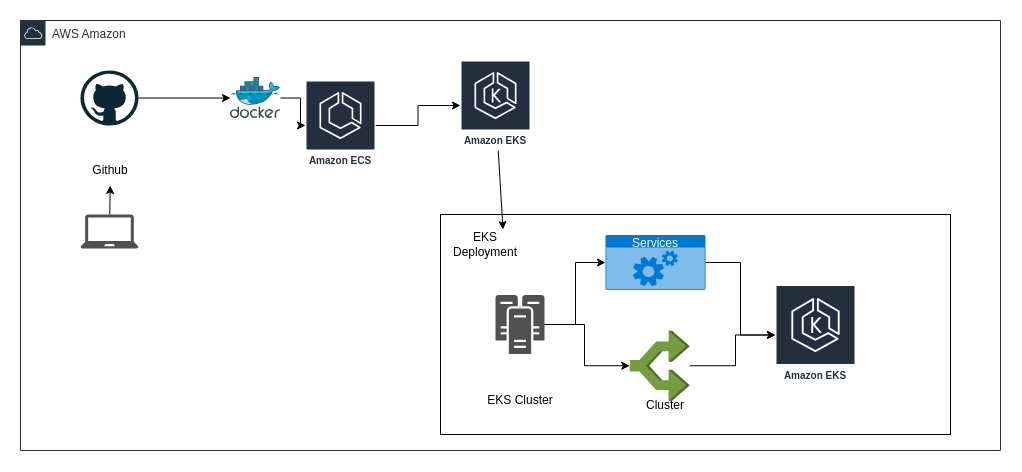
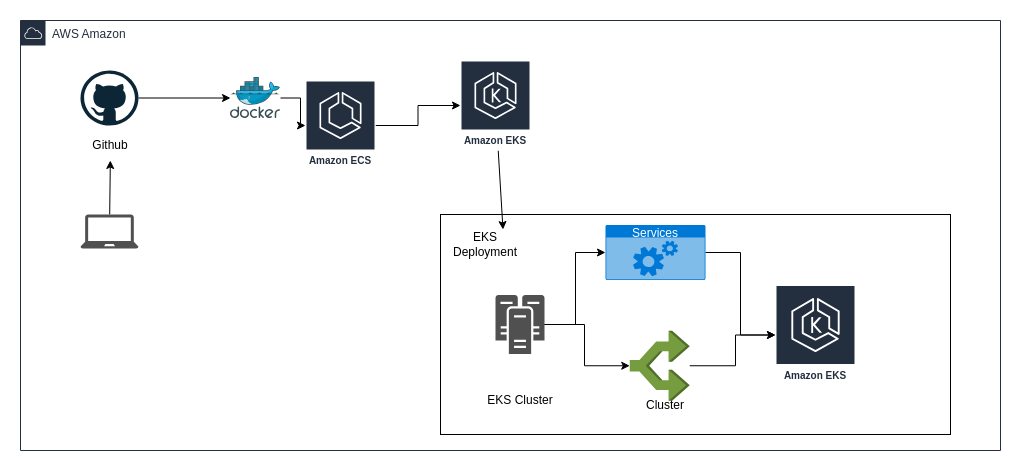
  <mxCell id="0" />
  <mxCell id="1" parent="0" />
  <mxCell id="2" value="AWS Amazon" style="points=[[0,0],[0.25,0],[0.5,0],[0.75,0],[1,0],[1,0.25],[1,0.5],[1,0.75],[1,1],[0.75,1],[0.5,1],[0.25,1],[0,1],[0,0.75],[0,0.5],[0,0.25]];outlineConnect=0;gradientColor=none;html=1;whiteSpace=wrap;fontSize=12;fontStyle=0;container=1;pointerEvents=0;collapsible=0;recursiveResize=0;shape=mxgraph.aws4.group;grIcon=mxgraph.aws4.group_aws_cloud;strokeColor=#232F3E;fillColor=none;verticalAlign=top;align=left;spacingLeft=30;fontColor=#232F3E;dashed=0;" vertex="1" parent="1"><mxGeometry x="20" y="20" width="980" height="430" as="geometry" /></mxCell>
  <mxCell id="3" style="edgeStyle=none;rounded=0;orthogonalLoop=1;jettySize=auto;html=1;entryX=0.75;entryY=0;entryDx=0;entryDy=0;" edge="1" parent="2" source="4" target="15"><mxGeometry relative="1" as="geometry" /></mxCell>
  <mxCell id="4" value="Amazon EKS" style="sketch=0;outlineConnect=0;fontColor=#232F3E;gradientColor=none;strokeColor=#ffffff;fillColor=#232F3E;dashed=0;verticalLabelPosition=middle;verticalAlign=bottom;align=center;html=1;whiteSpace=wrap;fontSize=10;fontStyle=1;spacing=3;shape=mxgraph.aws4.productIcon;prIcon=mxgraph.aws4.eks;" vertex="1" parent="2"><mxGeometry x="440" y="40" width="70" height="90" as="geometry" /></mxCell>
  <mxCell id="5" value="" style="rounded=0;whiteSpace=wrap;html=1;fillColor=none;" vertex="1" parent="2"><mxGeometry x="420" y="194" width="510" height="220" as="geometry" /></mxCell>
  <mxCell id="6" style="edgeStyle=elbowEdgeStyle;rounded=0;orthogonalLoop=1;jettySize=auto;html=1;" edge="1" parent="2" source="7" target="5"><mxGeometry relative="1" as="geometry" /></mxCell>
  <mxCell id="7" value="" style="sketch=0;pointerEvents=1;shadow=0;dashed=0;html=1;strokeColor=none;fillColor=#505050;labelPosition=center;verticalLabelPosition=bottom;verticalAlign=top;outlineConnect=0;align=center;shape=mxgraph.office.servers.cluster_server;" vertex="1" parent="2"><mxGeometry x="475" y="274.5" width="49" height="59" as="geometry" /></mxCell>
  <mxCell id="8" value="Amazon EKS" style="sketch=0;outlineConnect=0;fontColor=#232F3E;gradientColor=none;strokeColor=#ffffff;fillColor=#232F3E;dashed=0;verticalLabelPosition=middle;verticalAlign=bottom;align=center;html=1;whiteSpace=wrap;fontSize=10;fontStyle=1;spacing=3;shape=mxgraph.aws4.productIcon;prIcon=mxgraph.aws4.eks;" vertex="1" parent="2"><mxGeometry x="755" y="264.5" width="80" height="100" as="geometry" /></mxCell>
  <mxCell id="9" style="edgeStyle=elbowEdgeStyle;rounded=0;orthogonalLoop=1;jettySize=auto;html=1;" edge="1" parent="2" source="10" target="8"><mxGeometry relative="1" as="geometry" /></mxCell>
- <mxCell id="10" value="Services" style="html=1;whiteSpace=wrap;strokeColor=none;fillColor=#0079D6;labelPosition=center;verticalLabelPosition=middle;verticalAlign=top;align=center;fontSize=12;outlineConnect=0;spacingTop=-6;fontColor=#FFFFFF;sketch=0;shape=mxgraph.sitemap.services;" vertex="1" parent="2"><mxGeometry x="585" y="214.5" width="100" height="55" as="geometry" /></mxCell>
+ <mxCell id="10" value="Services" style="html=1;whiteSpace=wrap;strokeColor=none;fillColor=#0079D6;labelPosition=center;verticalLabelPosition=middle;verticalAlign=top;align=center;fontSize=12;outlineConnect=0;spacingTop=-6;fontColor=#FFFFFF;sketch=0;shape=mxgraph.sitemap.services;" vertex="1" parent="2"><mxGeometry x="585" y="204.5" width="100" height="55" as="geometry" /></mxCell>
  <mxCell id="11" style="edgeStyle=elbowEdgeStyle;rounded=0;orthogonalLoop=1;jettySize=auto;html=1;" edge="1" parent="2" source="7" target="10"><mxGeometry relative="1" as="geometry" /></mxCell>
  <mxCell id="12" style="edgeStyle=elbowEdgeStyle;rounded=0;orthogonalLoop=1;jettySize=auto;html=1;" edge="1" parent="2" source="13" target="8"><mxGeometry relative="1" as="geometry" /></mxCell>
  <mxCell id="13" value="" style="outlineConnect=0;dashed=0;verticalLabelPosition=bottom;verticalAlign=top;align=center;html=1;shape=mxgraph.aws3.deployments;fillColor=#759C3E;gradientColor=none;rotation=-90;" vertex="1" parent="2"><mxGeometry x="604.25" y="315.25" width="70" height="60" as="geometry" /></mxCell>
  <mxCell id="14" value="" style="edgeStyle=elbowEdgeStyle;rounded=0;orthogonalLoop=1;jettySize=auto;html=1;" edge="1" parent="2" source="7" target="13"><mxGeometry relative="1" as="geometry" /></mxCell>
  <mxCell id="15" value="EKS Deployment" style="text;strokeColor=none;align=center;fillColor=none;html=1;verticalAlign=middle;whiteSpace=wrap;rounded=0;" vertex="1" parent="2"><mxGeometry x="430" y="209" width="70" height="30" as="geometry" /></mxCell>
  <mxCell id="16" value="EKS Cluster" style="text;strokeColor=none;align=center;fillColor=none;html=1;verticalAlign=middle;whiteSpace=wrap;rounded=0;" vertex="1" parent="2"><mxGeometry x="465" y="364" width="70" height="31.25" as="geometry" /></mxCell>
  <mxCell id="17" value="Cluster" style="text;strokeColor=none;align=center;fillColor=none;html=1;verticalAlign=middle;whiteSpace=wrap;rounded=0;" vertex="1" parent="2"><mxGeometry x="605" y="364.5" width="80" height="40" as="geometry" /></mxCell>
- <mxCell id="18" value="Github" style="text;strokeColor=none;align=center;fillColor=none;html=1;verticalAlign=middle;whiteSpace=wrap;rounded=0;" vertex="1" parent="2"><mxGeometry x="60" y="135" width="60" height="30" as="geometry" /></mxCell>
+ <mxCell id="18" value="Github" style="text;strokeColor=none;align=center;fillColor=none;html=1;verticalAlign=middle;whiteSpace=wrap;rounded=0;" vertex="1" parent="2"><mxGeometry x="60" y="110" width="60" height="30" as="geometry" /></mxCell>
  <mxCell id="19" style="edgeStyle=none;rounded=0;orthogonalLoop=1;jettySize=auto;html=1;" edge="1" parent="2" source="20" target="18"><mxGeometry relative="1" as="geometry" /></mxCell>
  <mxCell id="20" value="" style="sketch=0;pointerEvents=1;shadow=0;dashed=0;html=1;strokeColor=none;fillColor=#505050;labelPosition=center;verticalLabelPosition=bottom;verticalAlign=top;outlineConnect=0;align=center;shape=mxgraph.office.devices.laptop;" vertex="1" parent="2"><mxGeometry x="60" y="194" width="58" height="34" as="geometry" /></mxCell>
  <mxCell id="21" style="edgeStyle=orthogonalEdgeStyle;rounded=0;orthogonalLoop=1;jettySize=auto;html=1;" edge="1" parent="1" source="22" target="24"><mxGeometry relative="1" as="geometry" /></mxCell>
  <mxCell id="22" value="" style="dashed=0;outlineConnect=0;html=1;align=center;labelPosition=center;verticalLabelPosition=bottom;verticalAlign=top;shape=mxgraph.weblogos.github" vertex="1" parent="1"><mxGeometry x="80" y="70" width="58" height="55" as="geometry" /></mxCell>
  <mxCell id="23" style="edgeStyle=orthogonalEdgeStyle;rounded=0;orthogonalLoop=1;jettySize=auto;html=1;" edge="1" parent="1" source="24" target="26"><mxGeometry relative="1" as="geometry" /></mxCell>
  <mxCell id="24" value="" style="image;sketch=0;aspect=fixed;html=1;points=[];align=center;fontSize=12;image=img/lib/mscae/Docker.svg;" vertex="1" parent="1"><mxGeometry x="230" y="77" width="50" height="41" as="geometry" /></mxCell>
  <mxCell id="25" style="edgeStyle=orthogonalEdgeStyle;rounded=0;orthogonalLoop=1;jettySize=auto;html=1;" edge="1" parent="1" source="26" target="4"><mxGeometry relative="1" as="geometry" /></mxCell>
  <mxCell id="26" value="Amazon ECS" style="sketch=0;outlineConnect=0;fontColor=#232F3E;gradientColor=none;strokeColor=#ffffff;fillColor=#232F3E;dashed=0;verticalLabelPosition=middle;verticalAlign=bottom;align=center;html=1;whiteSpace=wrap;fontSize=10;fontStyle=1;spacing=3;shape=mxgraph.aws4.productIcon;prIcon=mxgraph.aws4.ecs;" vertex="1" parent="1"><mxGeometry x="305" y="80" width="70" height="90" as="geometry" /></mxCell>
